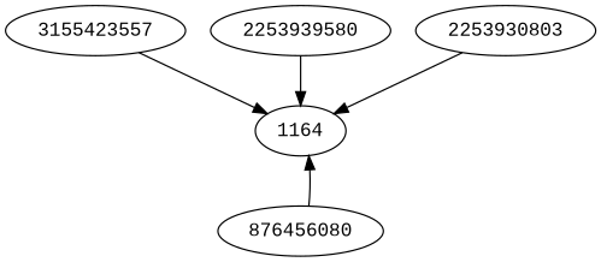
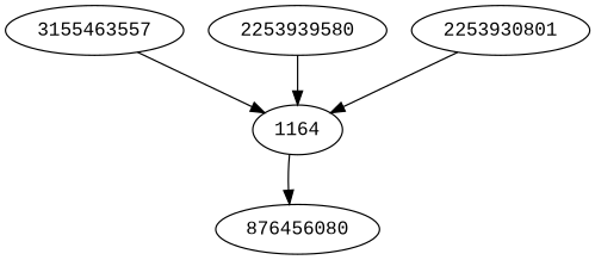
  strict digraph {
    fontname="Liberation Mono"
    node [fontname="Liberation Mono"]
    edge [fontname="Liberation Mono"]
-   3155463557 [label=3155423557]
+   3155463557
    1164
    n3 [label=2253939580]
-   2253930801 [label=2253930803]
+   2253930801
    876456080
    3155463557 -> 1164
    n3 -> 1164
    2253930801 -> 1164
-   876456080 -> 1164
+   1164 -> 876456080
  }
